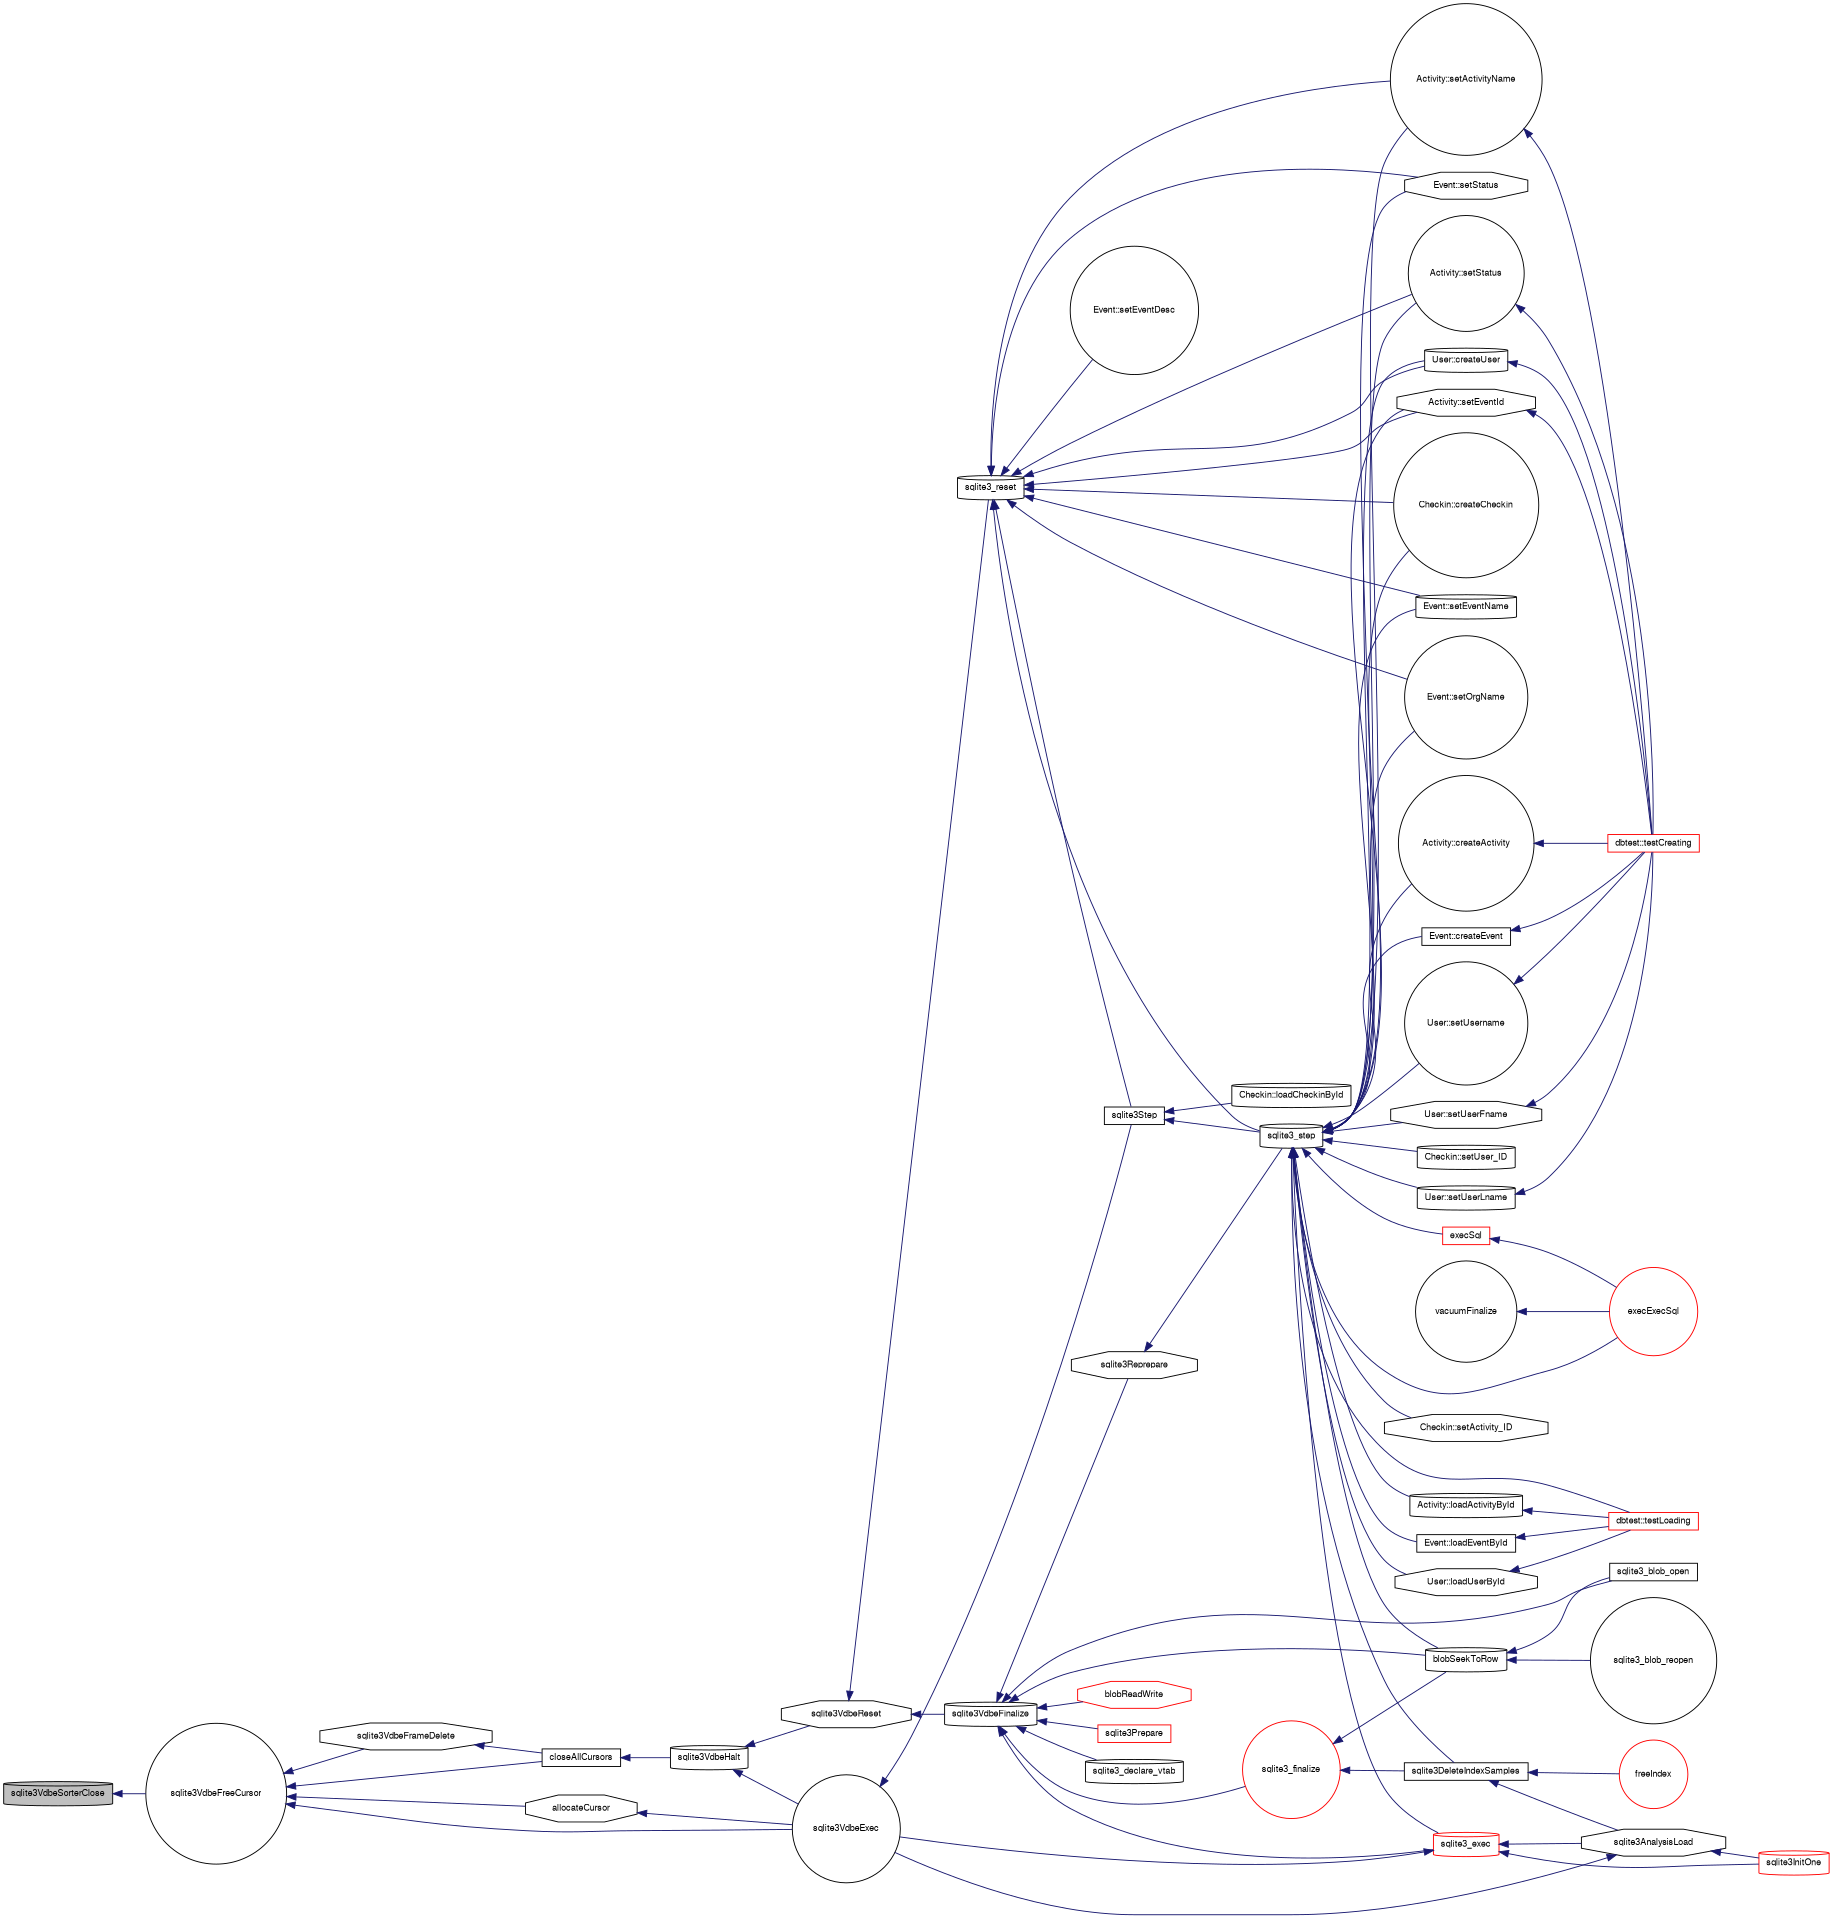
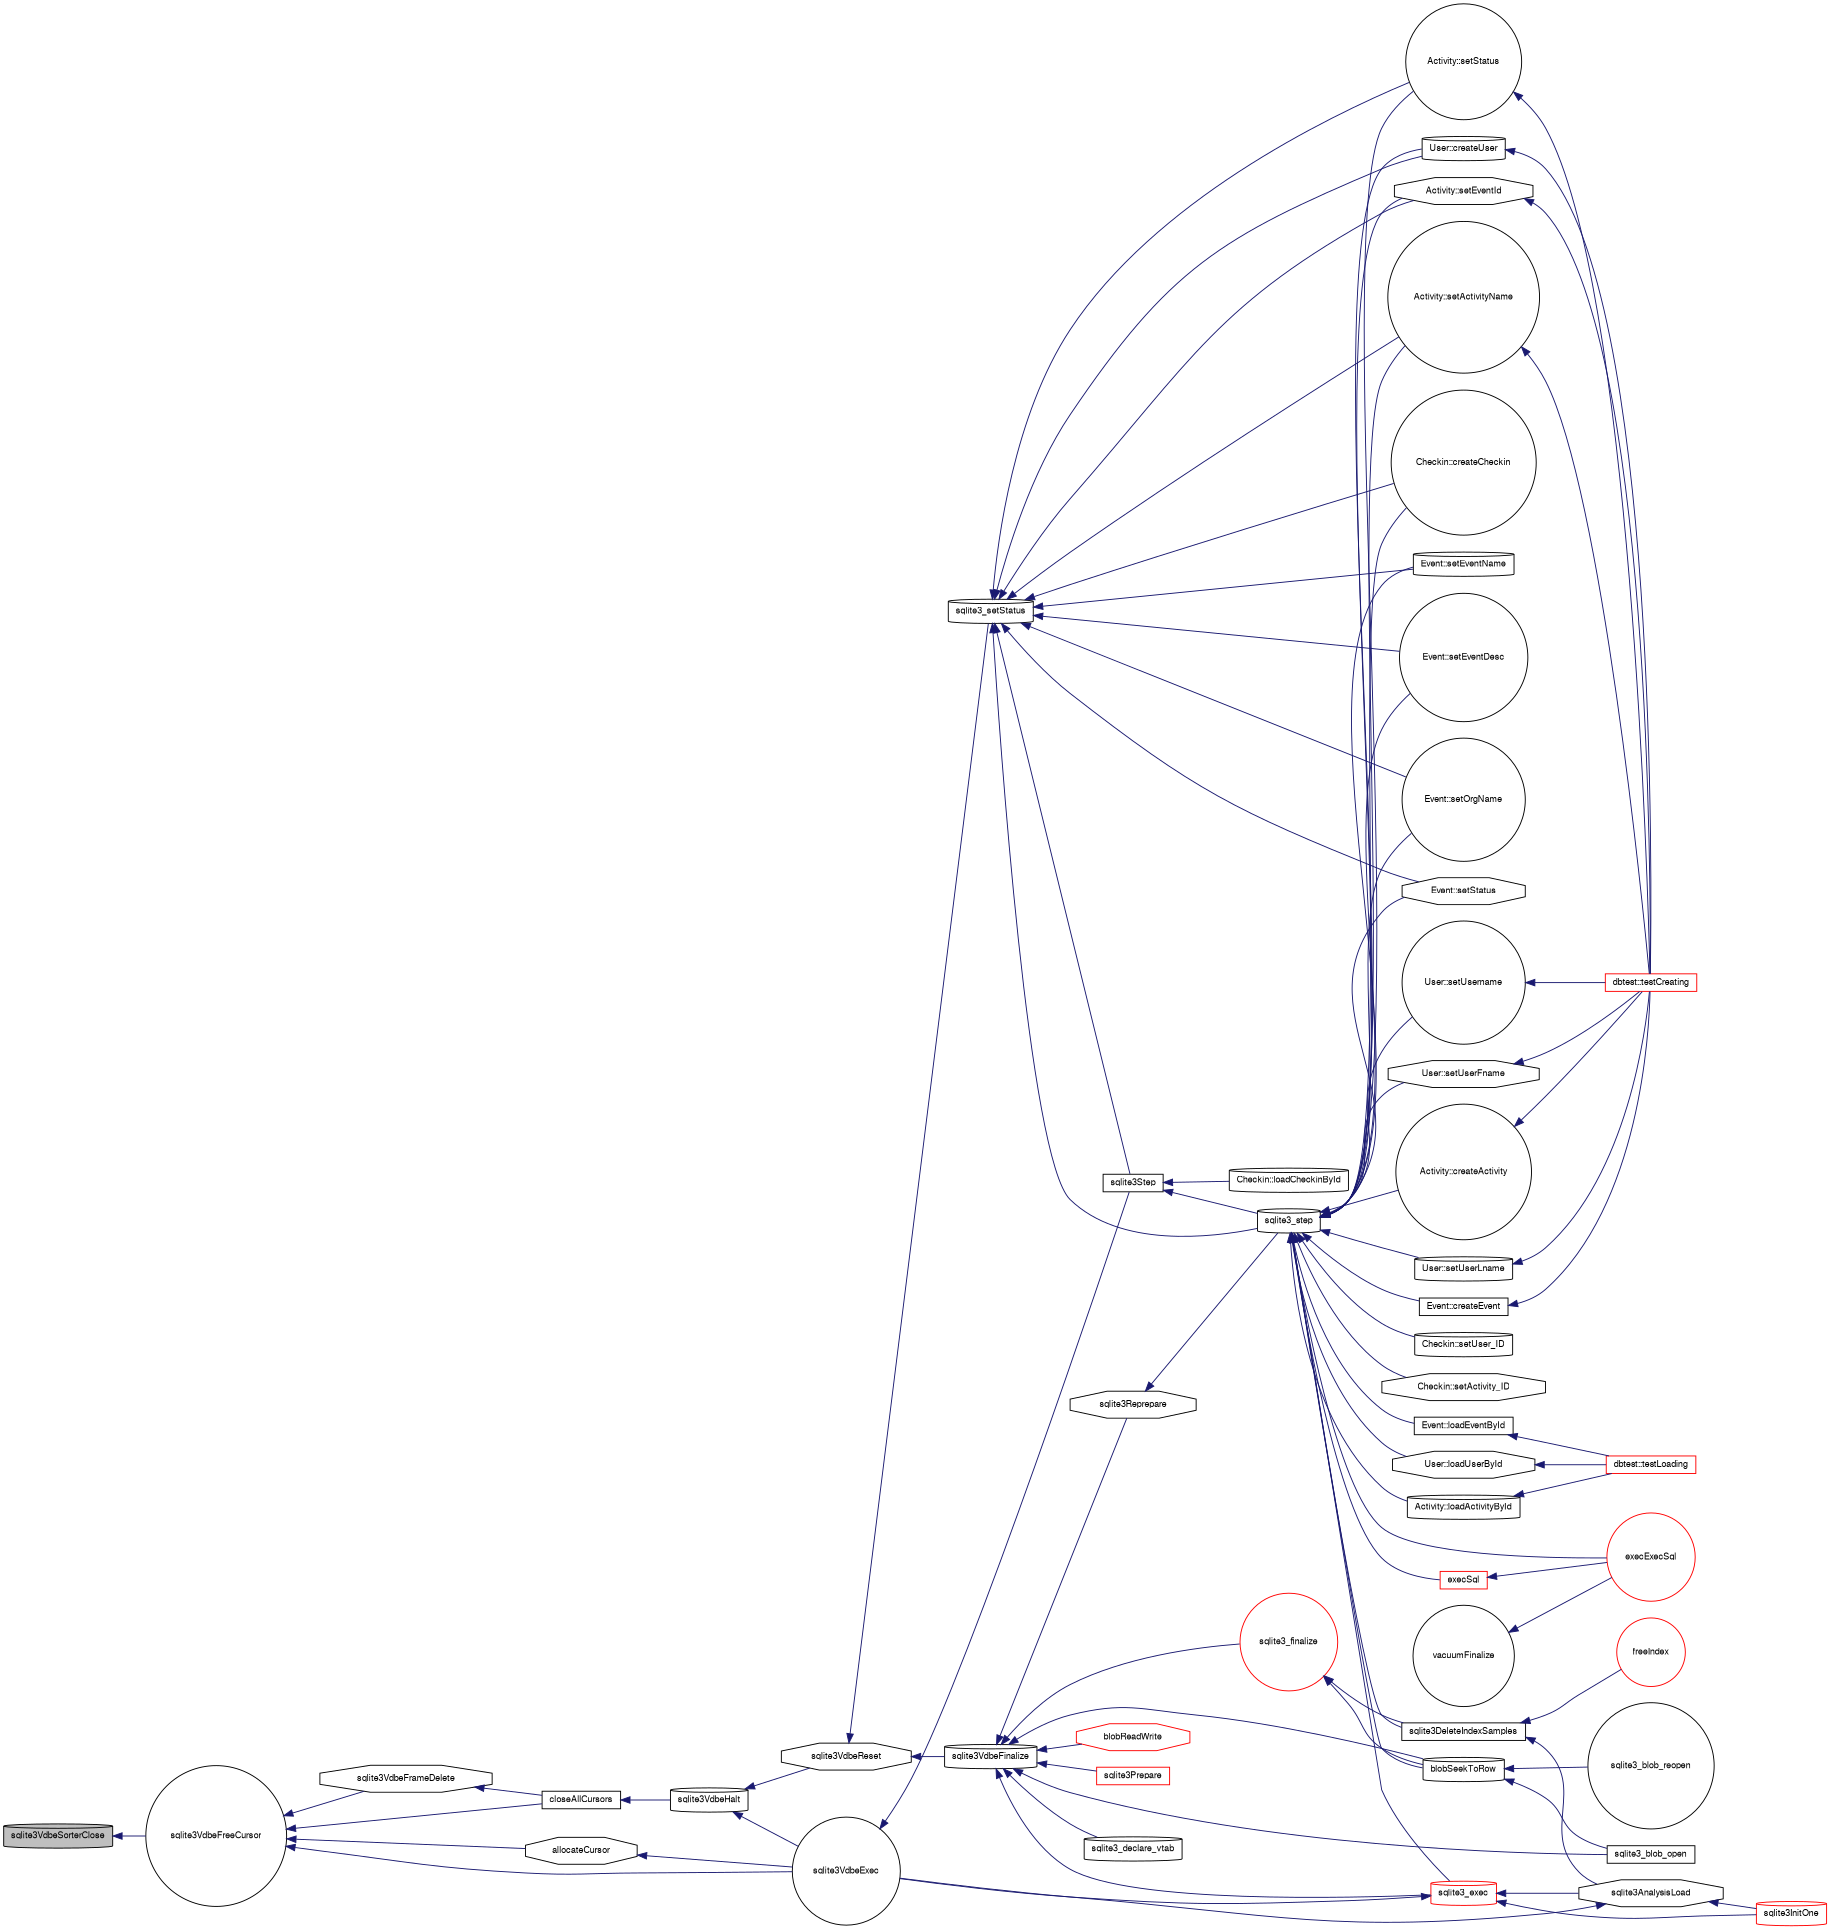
  digraph {
    rankdir=LR
    node [color=black fillcolor=white fontname=FreeSans fontsize=10 shape=cylinder style=filled]
    edge [color=midnightblue dir=back fontname=FreeSans fontsize=10 labelfontname=FreeSans labelfontsize=10 style=solid]
    n1 [fillcolor=grey75 fontcolor=black height=0.2 label=sqlite3VdbeSorterClose width=0.4]
    n2 [height=0.2 label=sqlite3VdbeFreeCursor shape=circle width=0.4]
    n3 [height=0.2 label=sqlite3VdbeFrameDelete shape=octagon width=0.4]
    n4 [height=0.2 label=closeAllCursors shape=box width=0.4]
    n5 [height=0.2 label=sqlite3VdbeExec shape=circle width=0.4]
    n6 [height=0.2 label=allocateCursor shape=octagon width=0.4]
    n7 [height=0.2 label=sqlite3VdbeHalt width=0.4]
    n8 [height=0.2 label=sqlite3Step shape=box width=0.4]
    n9 [height=0.2 label=sqlite3VdbeReset shape=octagon width=0.4]
    n10 [height=0.2 label=sqlite3VdbeFinalize width=0.4]
-   n11 [height=0.2 label=sqlite3_reset width=0.4]
+   n11 [height=0.2 label=sqlite3_setStatus width=0.4]
    n12 [color=red height=0.2 label=sqlite3_finalize shape=circle width=0.4]
    n13 [height=0.2 label=sqlite3_blob_open shape=box width=0.4]
    n14 [color=red height=0.2 label=sqlite3_exec width=0.4]
    n15 [color=red height=0.2 label=blobReadWrite shape=octagon width=0.4]
    n16 [color=red height=0.2 label=sqlite3Prepare shape=box width=0.4]
    n17 [height=0.2 label=sqlite3Reprepare shape=octagon width=0.4]
    n18 [height=0.2 label=sqlite3_declare_vtab width=0.4]
    n19 [height=0.2 label=blobSeekToRow width=0.4]
    n20 [height=0.2 label=sqlite3_step width=0.4]
    n21 [height=0.2 label="Activity::setEventId" shape=octagon width=0.4]
    n22 [height=0.2 label="Activity::setActivityName" shape=circle width=0.4]
    n23 [height=0.2 label="Activity::setStatus" shape=circle width=0.4]
    n24 [height=0.2 label="Checkin::createCheckin" shape=circle width=0.4]
    n25 [height=0.2 label="Event::setEventName" width=0.4]
    n26 [height=0.2 label="Event::setEventDesc" shape=circle width=0.4]
    n27 [height=0.2 label="Event::setOrgName" shape=circle width=0.4]
    n28 [height=0.2 label="Event::setStatus" shape=octagon width=0.4]
    n29 [height=0.2 label="User::createUser" width=0.4]
    n30 [height=0.2 label=sqlite3DeleteIndexSamples shape=box width=0.4]
    n31 [height=0.2 label=sqlite3AnalysisLoad shape=octagon width=0.4]
    n32 [color=red height=0.2 label=sqlite3InitOne width=0.4]
    n33 [height=0.2 label=vacuumFinalize shape=circle width=0.4]
    n34 [color=red height=0.2 label=execExecSql shape=circle width=0.4]
    n35 [height=0.2 label=sqlite3_blob_reopen shape=circle width=0.4]
    n36 [color=red height=0.2 label=freeIndex shape=circle width=0.4]
    n37 [height=0.2 label="Checkin::loadCheckinById" width=0.4]
    n38 [height=0.2 label="Activity::createActivity" shape=circle width=0.4]
    n39 [height=0.2 label="Activity::loadActivityById" width=0.4]
    n40 [height=0.2 label="Checkin::setUser_ID" width=0.4]
    n41 [height=0.2 label="Checkin::setActivity_ID" shape=octagon width=0.4]
    n42 [height=0.2 label="Event::createEvent" shape=box width=0.4]
    n43 [height=0.2 label="Event::loadEventById" shape=box width=0.4]
    n44 [color=red height=0.2 label=execSql shape=box width=0.4]
    n45 [height=0.2 label="User::loadUserById" shape=octagon width=0.4]
    n46 [height=0.2 label="User::setUsername" shape=circle width=0.4]
    n47 [height=0.2 label="User::setUserFname" shape=octagon width=0.4]
    n48 [height=0.2 label="User::setUserLname" width=0.4]
    n49 [color=red height=0.2 label="dbtest::testCreating" shape=box width=0.4]
    n50 [color=red height=0.2 label="dbtest::testLoading" shape=box width=0.4]
    n1 -> n2
    n2 -> n3
    n2 -> n4
    n2 -> n5
    n2 -> n6
    n3 -> n4
    n4 -> n7
    n5 -> n8
    n6 -> n5
    n7 -> n5
    n7 -> n9
    n8 -> n20
    n8 -> n37
    n9 -> n10
    n9 -> n11
    n10 -> n12
    n10 -> n13
    n10 -> n14
    n10 -> n15
    n10 -> n16
    n10 -> n17
    n10 -> n18
    n10 -> n19
    n11 -> n8
    n11 -> n20
    n11 -> n21
    n11 -> n22
    n11 -> n23
    n11 -> n24
    n11 -> n25
    n11 -> n26
    n11 -> n27
    n11 -> n28
    n11 -> n29
    n12 -> n19
    n12 -> n30
    n14 -> n5
    n14 -> n31
    n14 -> n32
    n17 -> n20
    n19 -> n13
    n19 -> n35
    n20 -> n14
    n20 -> n19
    n20 -> n21
    n20 -> n22
    n20 -> n23
    n20 -> n24
    n20 -> n25
-   n20 -> n50
+   n20 -> n26
    n20 -> n27
    n20 -> n28
    n20 -> n29
    n20 -> n30
    n20 -> n34
    n20 -> n38
    n20 -> n39
    n20 -> n40
    n20 -> n41
    n20 -> n42
    n20 -> n43
    n20 -> n44
    n20 -> n45
    n20 -> n46
    n20 -> n47
    n20 -> n48
    n21 -> n49
    n22 -> n49
    n23 -> n49
    n29 -> n49
    n30 -> n31
    n30 -> n36
    n31 -> n5
    n31 -> n32
    n33 -> n34
    n38 -> n49
    n39 -> n50
    n42 -> n49
    n43 -> n50
    n44 -> n34
    n45 -> n50
    n46 -> n49
    n47 -> n49
    n48 -> n49
  }
